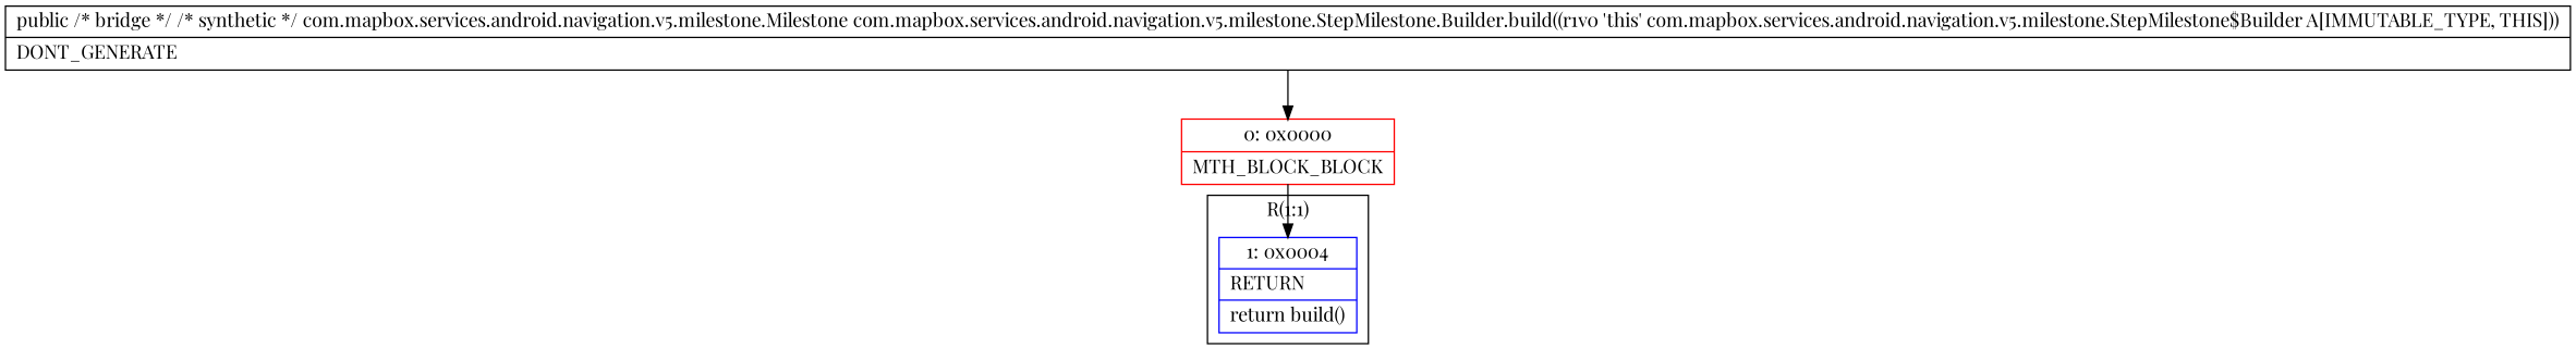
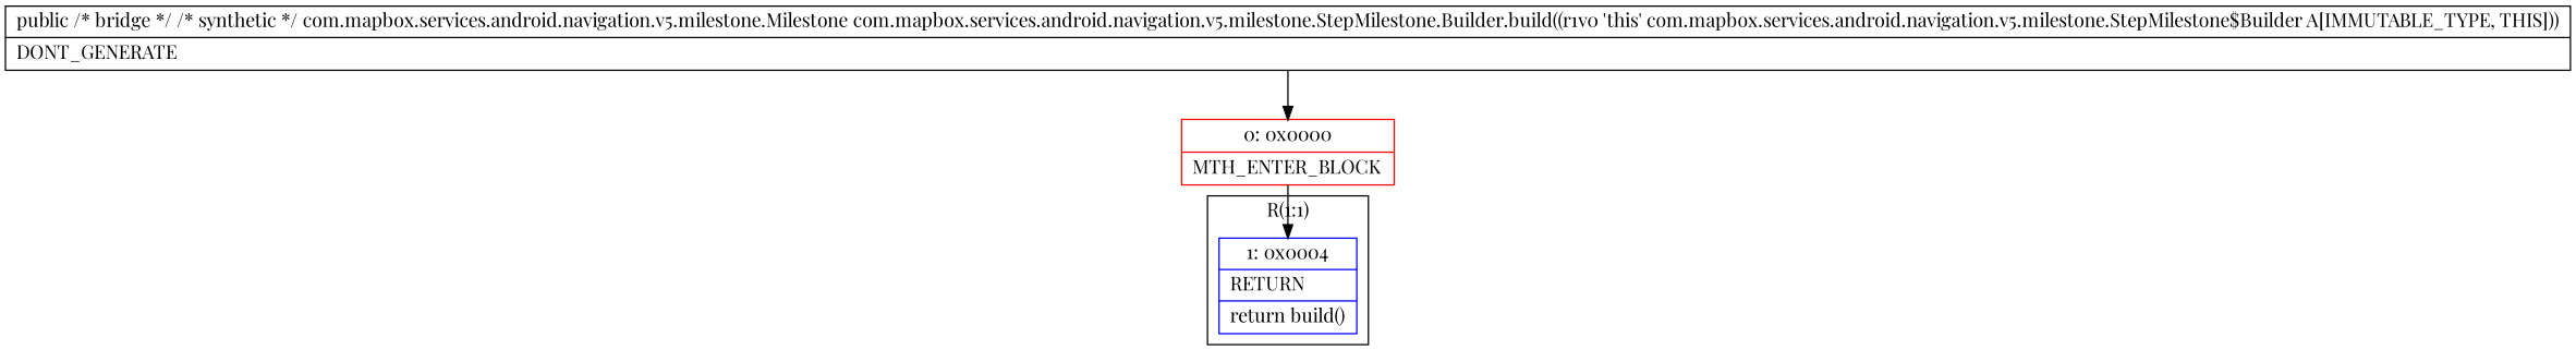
  digraph {
    fontname="Playfair Display"
    node [shape=record fontname="Playfair Display"]
    edge [fontname="Playfair Display"]
    n1 [color=blue label="{1\:\ 0x0004|RETURN\l|return build()\l}"]
-   n2 [color=red label="{0\:\ 0x0000|MTH_BLOCK_BLOCK\l}"]
+   n2 [color=red label="{0\:\ 0x0000|MTH_ENTER_BLOCK\l}"]
    n3 [label="{public \/* bridge *\/ \/* synthetic *\/ com.mapbox.services.android.navigation.v5.milestone.Milestone com.mapbox.services.android.navigation.v5.milestone.StepMilestone.Builder.build((r1v0 'this' com.mapbox.services.android.navigation.v5.milestone.StepMilestone$Builder A[IMMUTABLE_TYPE, THIS]))  | DONT_GENERATE\l}"]
    subgraph cluster_1 {
      label="R(1:1)"
      n1
    }
    n2 -> n1
    n3 -> n2
  }
